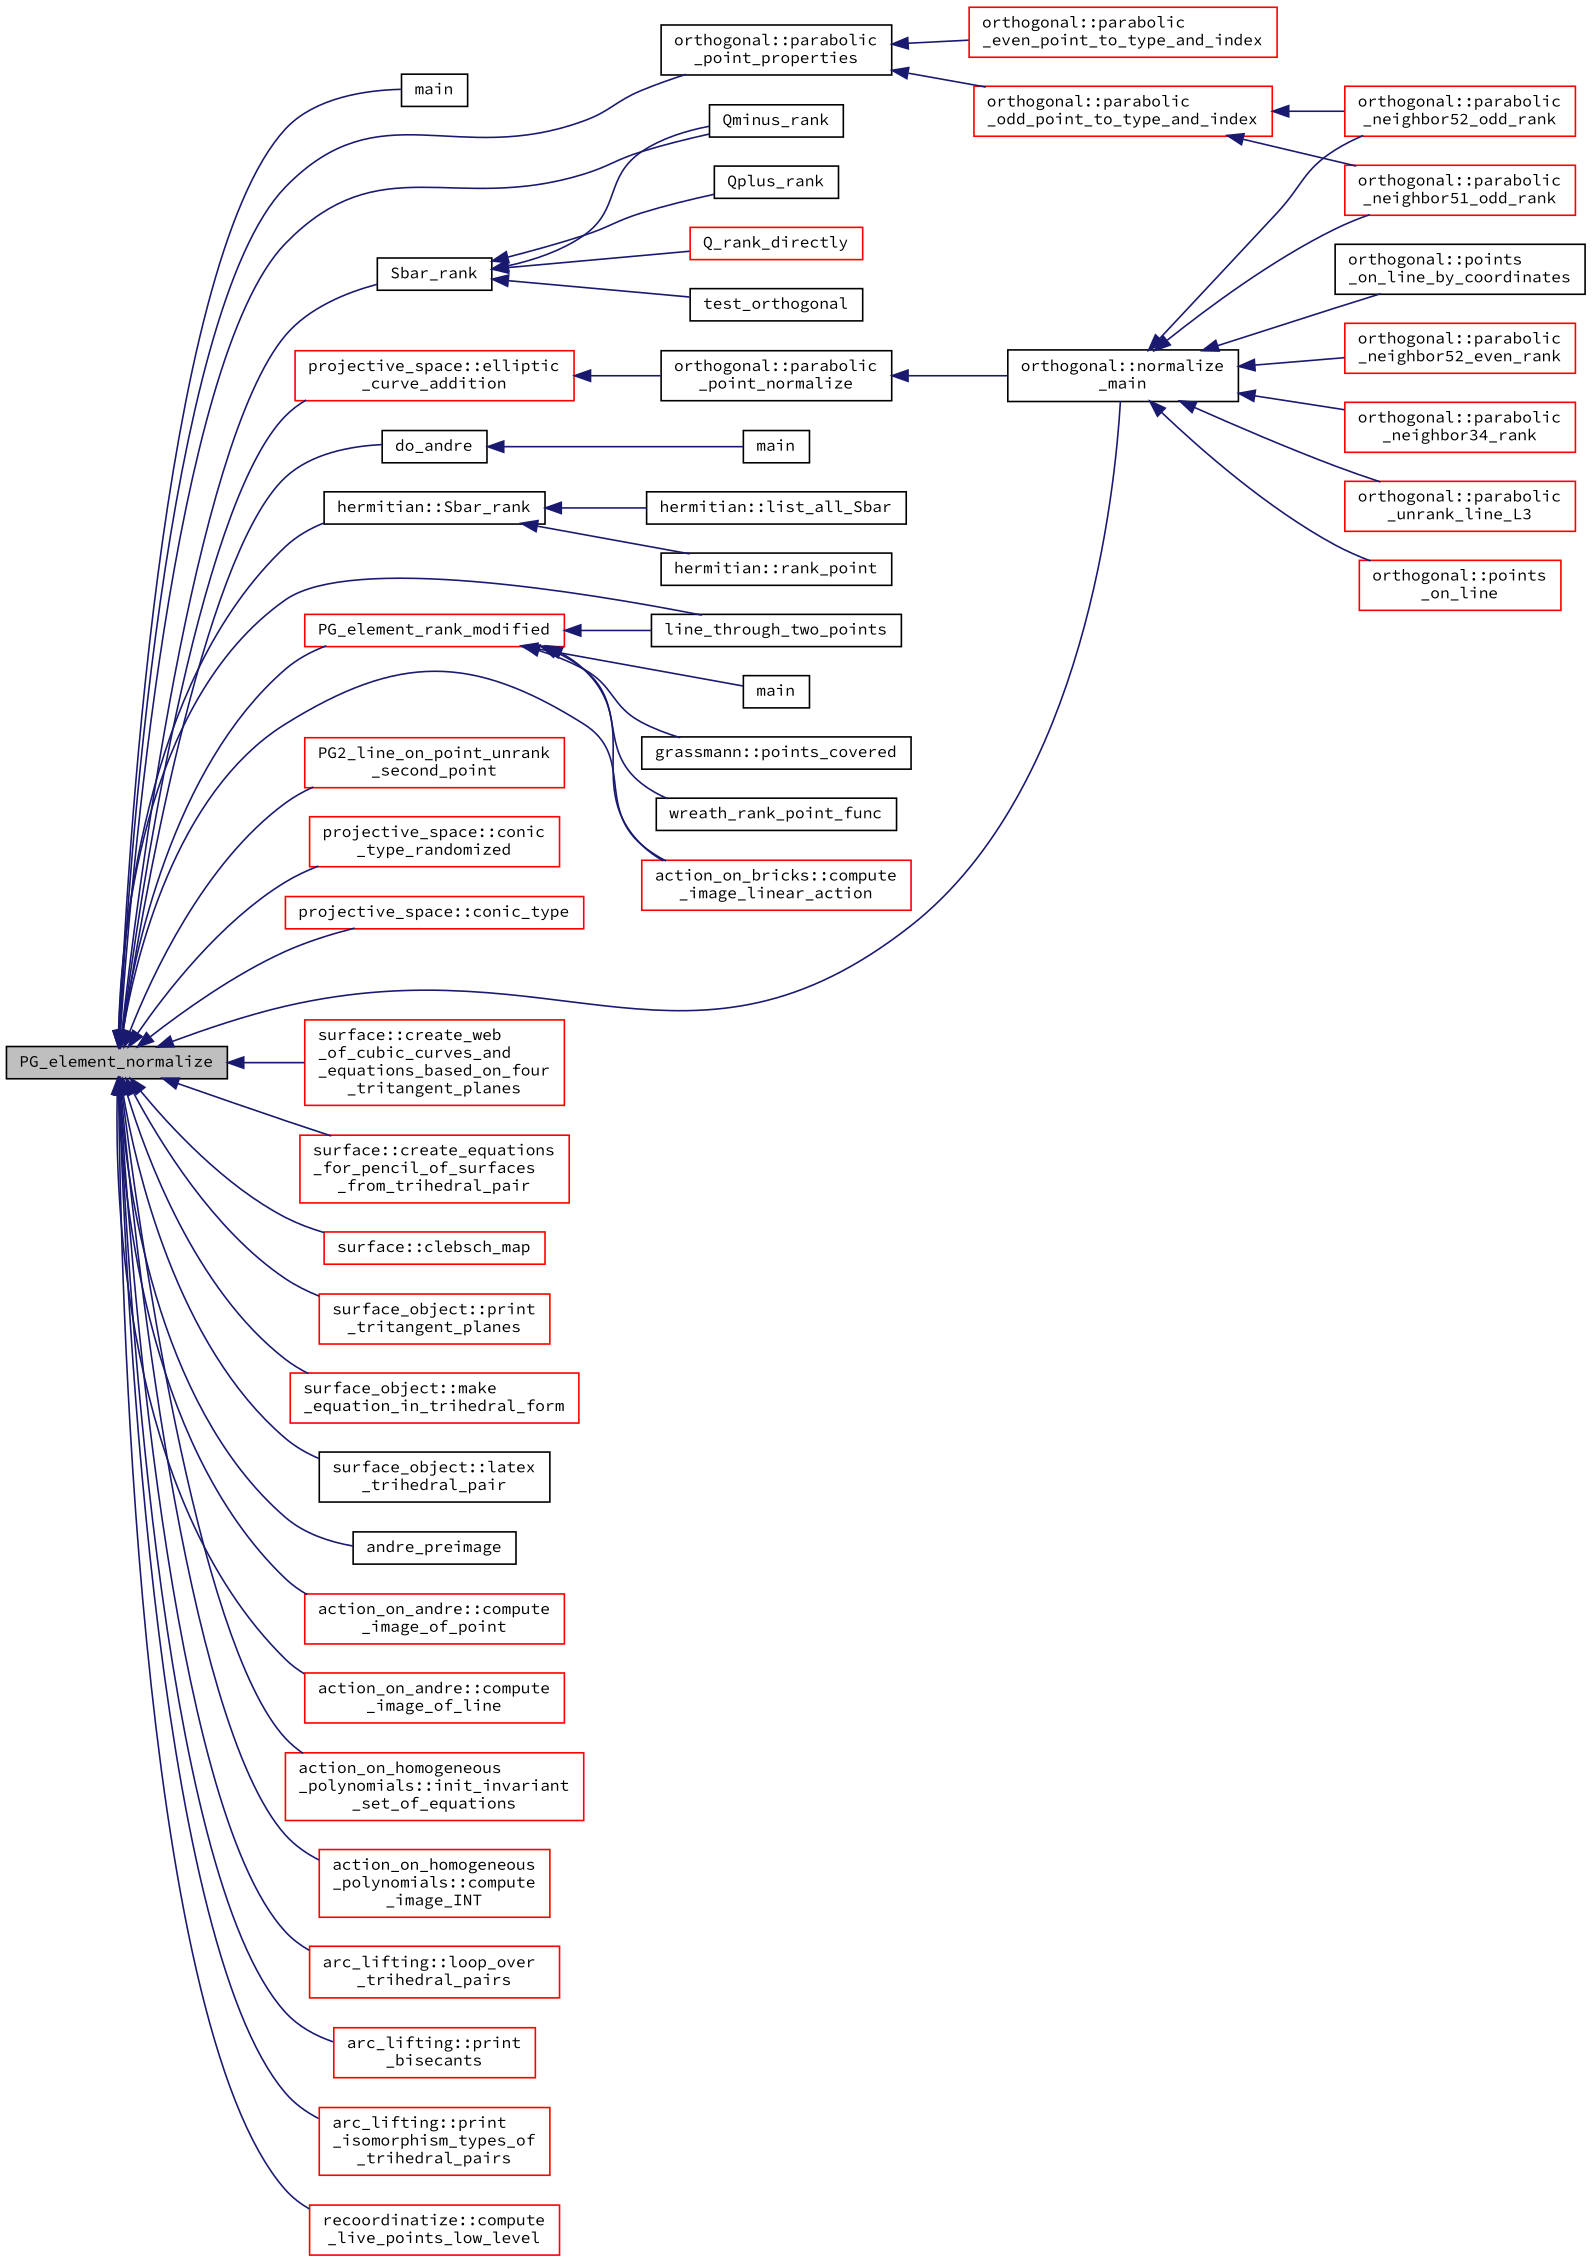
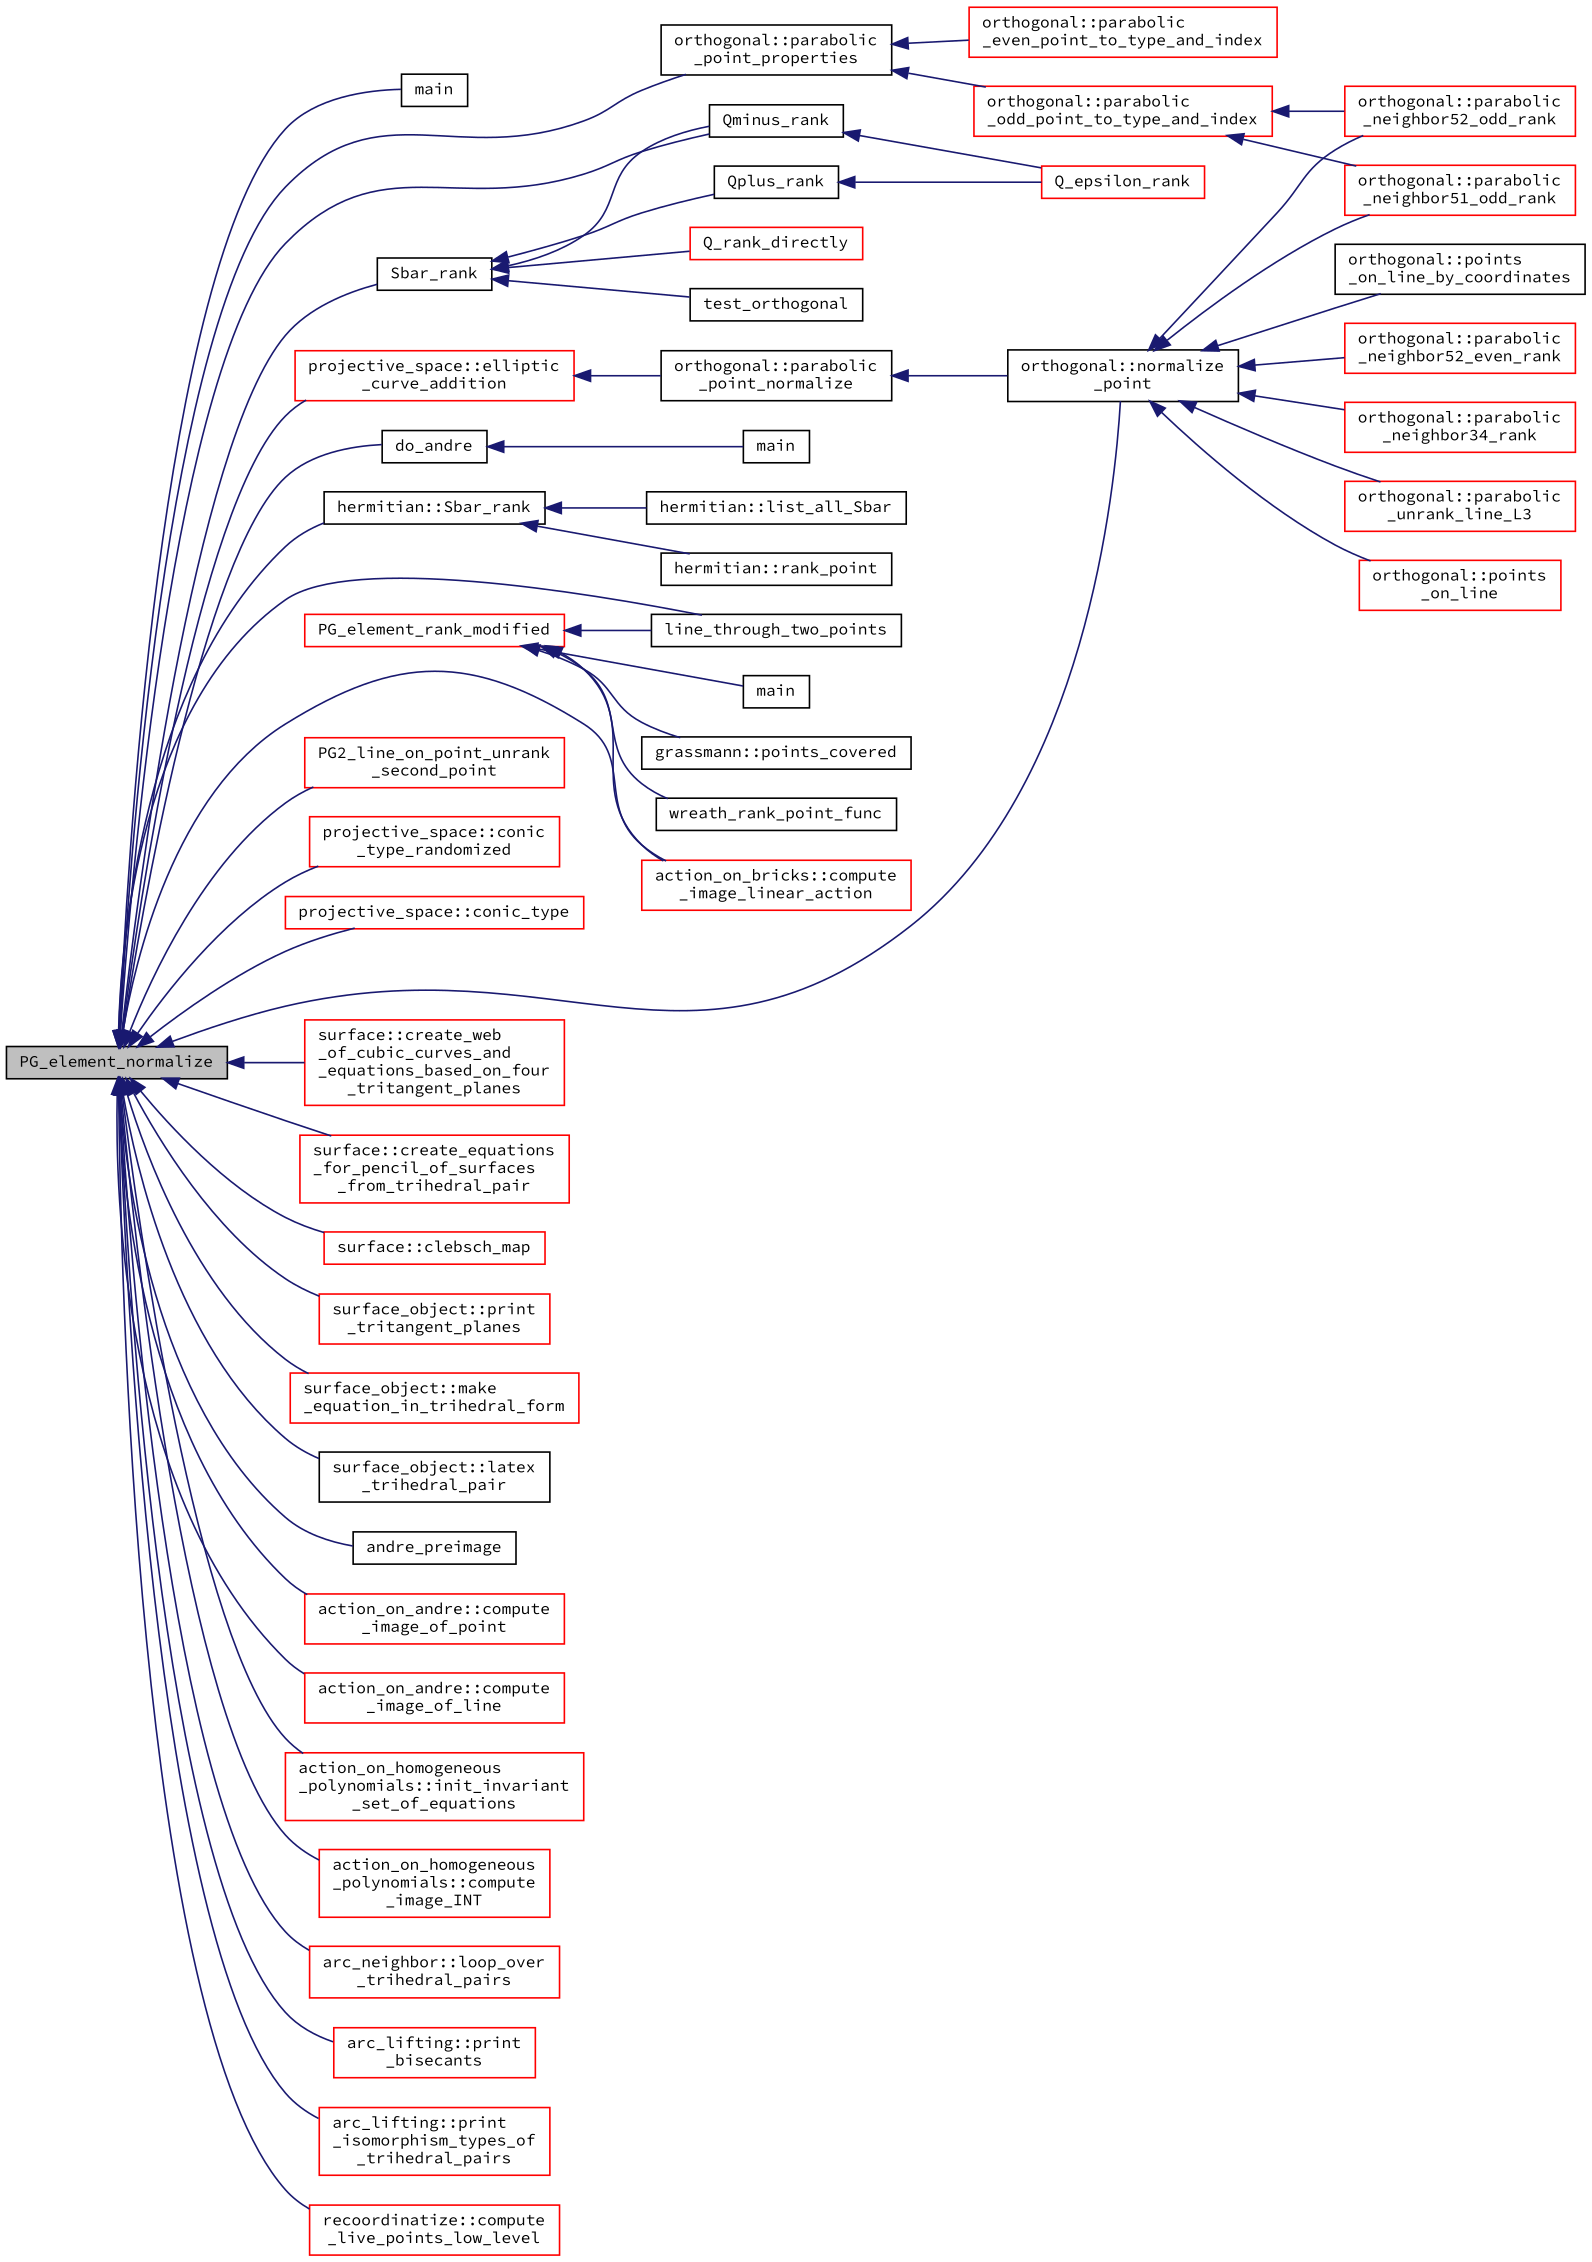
  digraph {
    fontname="Source Code Pro"
    rankdir=LR
    node [color=red fillcolor=white fontname="Source Code Pro" fontsize=10 shape=record style=filled]
    edge [color=midnightblue dir=back fontname="Source Code Pro" fontsize=10 labelfontname=Helvetica labelfontsize=10 style=solid]
    n1 [color=black fillcolor=grey75 fontcolor=black height=0.2 label=PG_element_normalize width=0.4]
    n2 [color=black height=0.2 label=main width=0.4]
-   n3 [color=black height=0.2 label="orthogonal::normalize\l_main" width=0.4]
+   n3 [color=black height=0.2 label="orthogonal::normalize\l_point" width=0.4]
    n4 [color=black height=0.2 label="orthogonal::parabolic\l_point_properties" width=0.4]
    n5 [color=black height=0.2 label=Qminus_rank width=0.4]
    n6 [color=black height=0.2 label=Sbar_rank width=0.4]
    n7 [color=black height=0.2 label=do_andre width=0.4]
    n8 [color=black height=0.2 label="hermitian::Sbar_rank" width=0.4]
    n9 [height=0.2 label=PG_element_rank_modified width=0.4]
    n10 [color=black height=0.2 label=line_through_two_points width=0.4]
    n11 [height=0.2 label="action_on_bricks::compute\l_image_linear_action" width=0.4]
    n12 [height=0.2 label="PG2_line_on_point_unrank\l_second_point" width=0.4]
    n13 [height=0.2 label="projective_space::conic\l_type_randomized" width=0.4]
    n14 [height=0.2 label="projective_space::conic_type" width=0.4]
    n15 [height=0.2 label="projective_space::elliptic\l_curve_addition" width=0.4]
    n16 [height=0.2 label="surface::create_web\l_of_cubic_curves_and\l_equations_based_on_four\l_tritangent_planes" width=0.4]
    n17 [height=0.2 label="surface::create_equations\l_for_pencil_of_surfaces\l_from_trihedral_pair" width=0.4]
    n18 [height=0.2 label="surface::clebsch_map" width=0.4]
    n19 [height=0.2 label="surface_object::print\l_tritangent_planes" width=0.4]
    n20 [height=0.2 label="surface_object::make\l_equation_in_trihedral_form" width=0.4]
    n21 [color=black height=0.2 label="surface_object::latex\l_trihedral_pair" width=0.4]
    n22 [color=black height=0.2 label=andre_preimage width=0.4]
    n23 [height=0.2 label="action_on_andre::compute\l_image_of_point" width=0.4]
    n24 [height=0.2 label="action_on_andre::compute\l_image_of_line" width=0.4]
    n25 [height=0.2 label="action_on_homogeneous\l_polynomials::init_invariant\l_set_of_equations" width=0.4]
    n26 [height=0.2 label="action_on_homogeneous\l_polynomials::compute\l_image_INT" width=0.4]
-   n27 [height=0.2 label="arc_lifting::loop_over\l_trihedral_pairs" width=0.4]
+   n27 [height=0.2 label="arc_neighbor::loop_over\l_trihedral_pairs" width=0.4]
    n28 [height=0.2 label="arc_lifting::print\l_bisecants" width=0.4]
    n29 [height=0.2 label="arc_lifting::print\l_isomorphism_types_of\l_trihedral_pairs" width=0.4]
    n30 [height=0.2 label="recoordinatize::compute\l_live_points_low_level" width=0.4]
    n31 [color=black height=0.2 label="orthogonal::parabolic\l_point_normalize" width=0.4]
    n32 [height=0.2 label="orthogonal::points\l_on_line" width=0.4]
    n33 [color=black height=0.2 label="orthogonal::points\l_on_line_by_coordinates" width=0.4]
    n34 [height=0.2 label="orthogonal::parabolic\l_neighbor51_odd_rank" width=0.4]
    n35 [height=0.2 label="orthogonal::parabolic\l_neighbor52_odd_rank" width=0.4]
    n36 [height=0.2 label="orthogonal::parabolic\l_neighbor52_even_rank" width=0.4]
    n37 [height=0.2 label="orthogonal::parabolic\l_neighbor34_rank" width=0.4]
    n38 [height=0.2 label="orthogonal::parabolic\l_unrank_line_L3" width=0.4]
    n39 [height=0.2 label="orthogonal::parabolic\l_even_point_to_type_and_index" width=0.4]
    n40 [height=0.2 label="orthogonal::parabolic\l_odd_point_to_type_and_index" width=0.4]
+   n41 [height=0.2 label=Q_epsilon_rank width=0.4]
    n42 [height=0.2 label=Q_rank_directly width=0.4]
    n43 [color=black height=0.2 label=Qplus_rank width=0.4]
    n44 [color=black height=0.2 label=test_orthogonal width=0.4]
    n45 [color=black height=0.2 label=main width=0.4]
    n46 [color=black height=0.2 label="hermitian::rank_point" width=0.4]
    n47 [color=black height=0.2 label="hermitian::list_all_Sbar" width=0.4]
    n48 [color=black height=0.2 label=main width=0.4]
    n49 [color=black height=0.2 label="grassmann::points_covered" width=0.4]
    n50 [color=black height=0.2 label=wreath_rank_point_func width=0.4]
    n1 -> n2
    n1 -> n3
    n1 -> n4
    n1 -> n5
    n1 -> n6
    n1 -> n7
    n1 -> n8
-   n1 -> n9
    n1 -> n10
    n1 -> n11
    n1 -> n12
    n1 -> n13
    n1 -> n14
    n1 -> n15
    n1 -> n16
    n1 -> n17
    n1 -> n18
    n1 -> n19
    n1 -> n20
    n1 -> n21
    n1 -> n22
    n1 -> n23
    n1 -> n24
    n1 -> n25
    n1 -> n26
    n1 -> n27
    n1 -> n28
    n1 -> n29
    n1 -> n30
    n3 -> n32
    n3 -> n33
    n3 -> n34
    n3 -> n35
    n3 -> n36
    n3 -> n37
    n3 -> n38
    n4 -> n39
    n4 -> n40
+   n5 -> n41
    n6 -> n5
    n6 -> n42
    n6 -> n43
    n6 -> n44
    n7 -> n45
    n8 -> n46
    n8 -> n47
    n9 -> n10
    n9 -> n11
    n9 -> n48
    n9 -> n49
    n9 -> n50
    n15 -> n31
    n31 -> n3
    n40 -> n34
    n40 -> n35
+   n43 -> n41
  }
